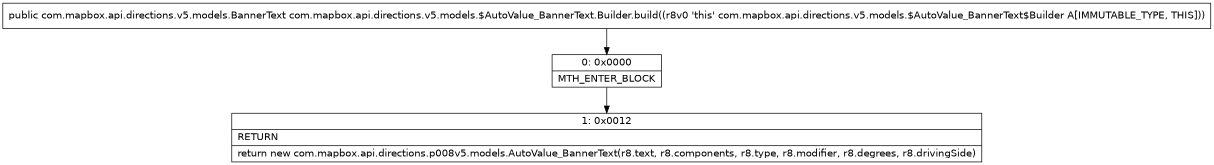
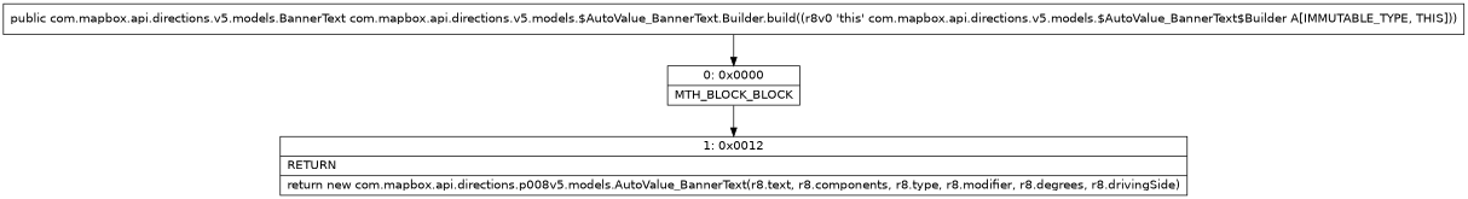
  digraph {
    fontname="DejaVu Sans"
    node [shape=record fontname="DejaVu Sans"]
    edge [fontname="DejaVu Sans"]
-   n1 [label="{0\:\ 0x0000|MTH_ENTER_BLOCK\l}"]
+   n1 [label="{0\:\ 0x0000|MTH_BLOCK_BLOCK\l}"]
    n2 [label="{1\:\ 0x0012|RETURN\l|return new com.mapbox.api.directions.p008v5.models.AutoValue_BannerText(r8.text, r8.components, r8.type, r8.modifier, r8.degrees, r8.drivingSide)\l}"]
    n3 [label="{public com.mapbox.api.directions.v5.models.BannerText com.mapbox.api.directions.v5.models.$AutoValue_BannerText.Builder.build((r8v0 'this' com.mapbox.api.directions.v5.models.$AutoValue_BannerText$Builder A[IMMUTABLE_TYPE, THIS])) }"]
    n1 -> n2
    n3 -> n1
  }
